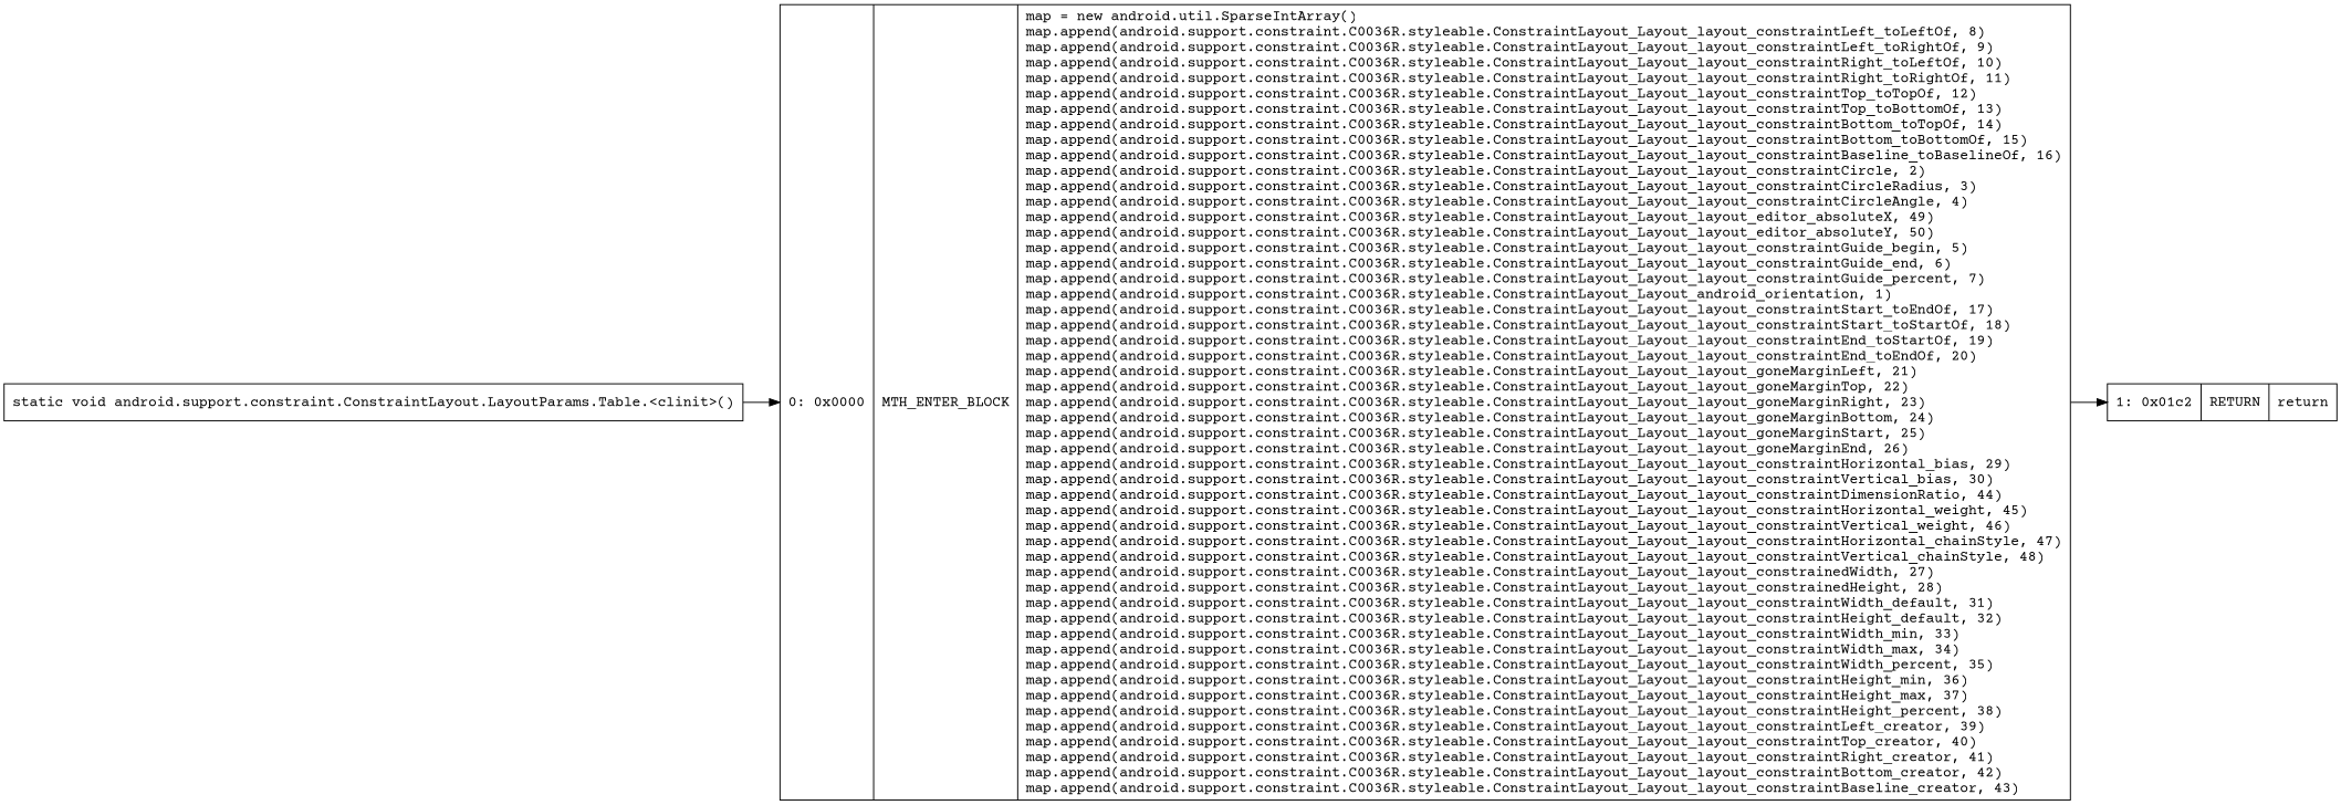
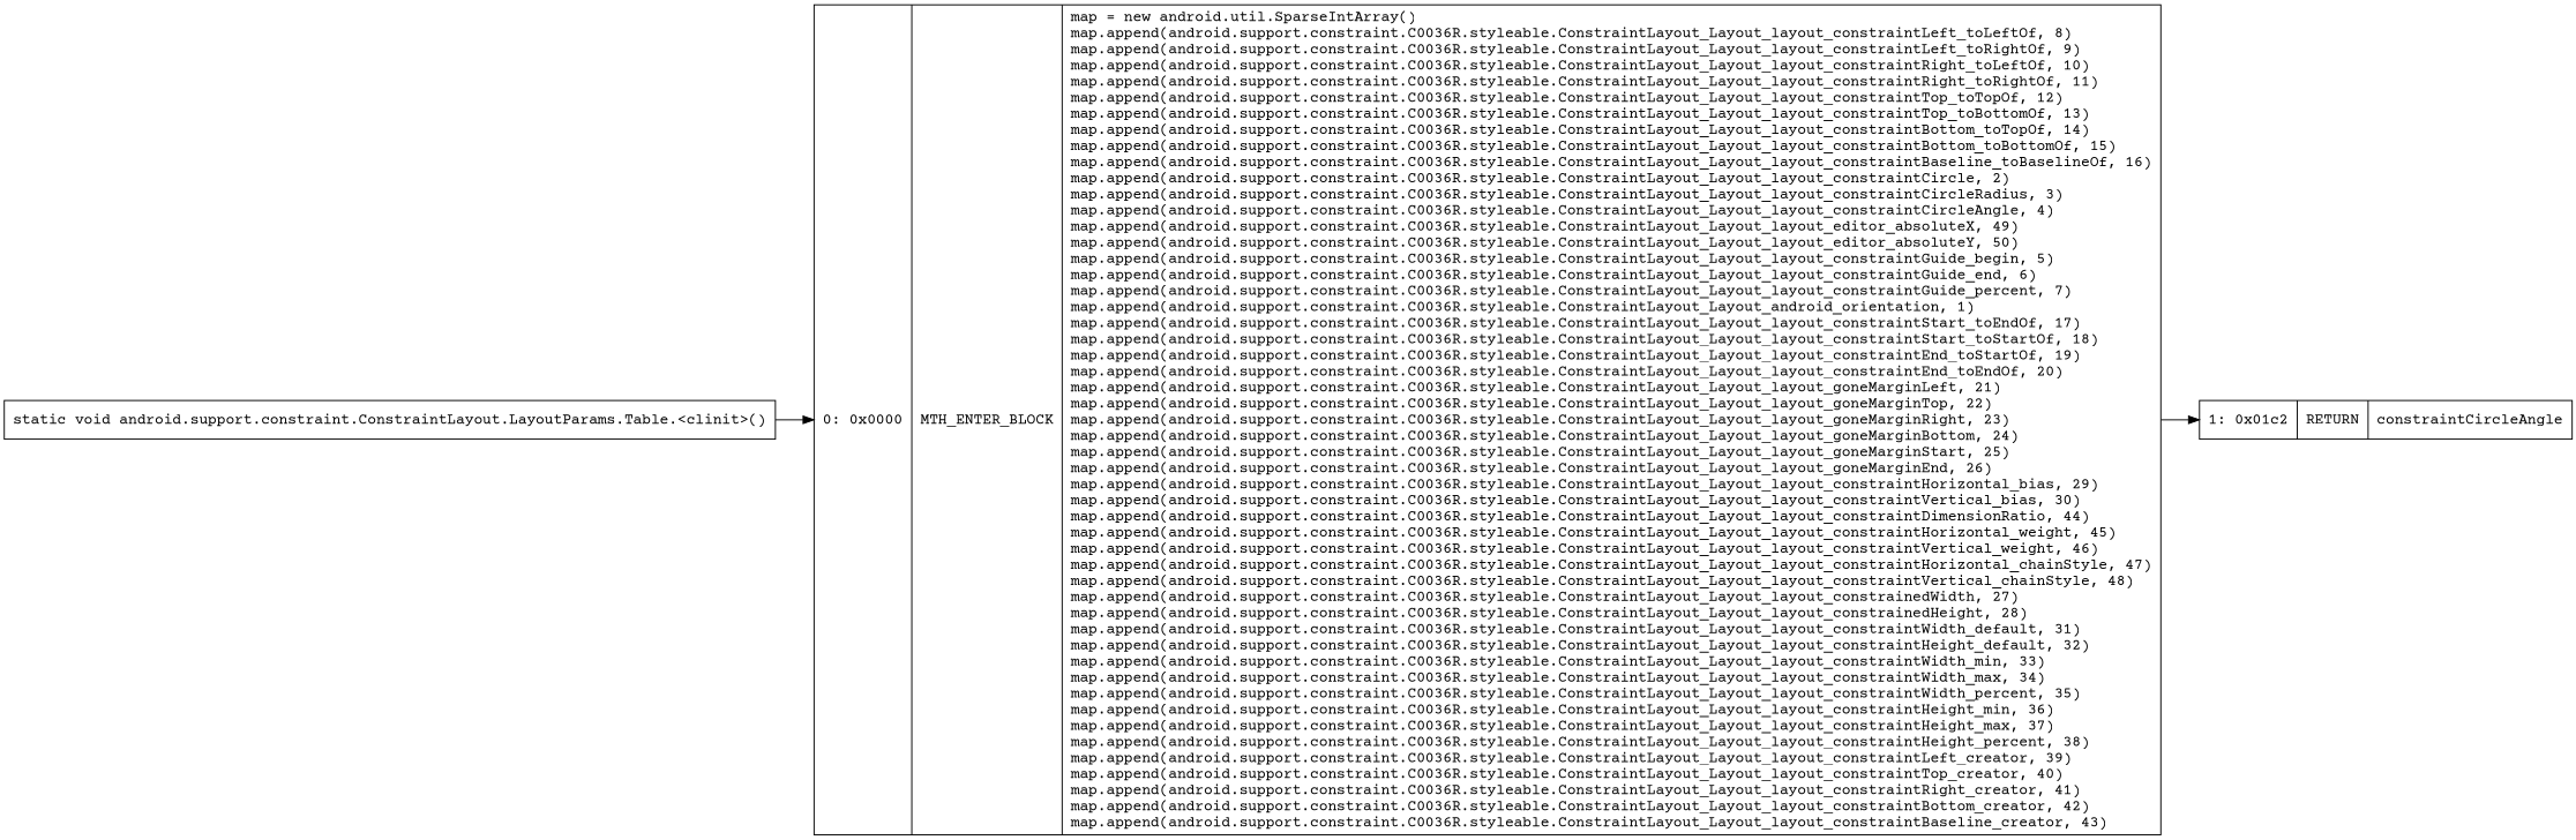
  digraph {
    rankdir=LR
    fontname="Courier Prime"
    node [shape=record fontname="Courier Prime"]
    edge [fontname="Courier Prime"]
    n1 [label="{0\:\ 0x0000|MTH_ENTER_BLOCK\l|map = new android.util.SparseIntArray()\lmap.append(android.support.constraint.C0036R.styleable.ConstraintLayout_Layout_layout_constraintLeft_toLeftOf, 8)\lmap.append(android.support.constraint.C0036R.styleable.ConstraintLayout_Layout_layout_constraintLeft_toRightOf, 9)\lmap.append(android.support.constraint.C0036R.styleable.ConstraintLayout_Layout_layout_constraintRight_toLeftOf, 10)\lmap.append(android.support.constraint.C0036R.styleable.ConstraintLayout_Layout_layout_constraintRight_toRightOf, 11)\lmap.append(android.support.constraint.C0036R.styleable.ConstraintLayout_Layout_layout_constraintTop_toTopOf, 12)\lmap.append(android.support.constraint.C0036R.styleable.ConstraintLayout_Layout_layout_constraintTop_toBottomOf, 13)\lmap.append(android.support.constraint.C0036R.styleable.ConstraintLayout_Layout_layout_constraintBottom_toTopOf, 14)\lmap.append(android.support.constraint.C0036R.styleable.ConstraintLayout_Layout_layout_constraintBottom_toBottomOf, 15)\lmap.append(android.support.constraint.C0036R.styleable.ConstraintLayout_Layout_layout_constraintBaseline_toBaselineOf, 16)\lmap.append(android.support.constraint.C0036R.styleable.ConstraintLayout_Layout_layout_constraintCircle, 2)\lmap.append(android.support.constraint.C0036R.styleable.ConstraintLayout_Layout_layout_constraintCircleRadius, 3)\lmap.append(android.support.constraint.C0036R.styleable.ConstraintLayout_Layout_layout_constraintCircleAngle, 4)\lmap.append(android.support.constraint.C0036R.styleable.ConstraintLayout_Layout_layout_editor_absoluteX, 49)\lmap.append(android.support.constraint.C0036R.styleable.ConstraintLayout_Layout_layout_editor_absoluteY, 50)\lmap.append(android.support.constraint.C0036R.styleable.ConstraintLayout_Layout_layout_constraintGuide_begin, 5)\lmap.append(android.support.constraint.C0036R.styleable.ConstraintLayout_Layout_layout_constraintGuide_end, 6)\lmap.append(android.support.constraint.C0036R.styleable.ConstraintLayout_Layout_layout_constraintGuide_percent, 7)\lmap.append(android.support.constraint.C0036R.styleable.ConstraintLayout_Layout_android_orientation, 1)\lmap.append(android.support.constraint.C0036R.styleable.ConstraintLayout_Layout_layout_constraintStart_toEndOf, 17)\lmap.append(android.support.constraint.C0036R.styleable.ConstraintLayout_Layout_layout_constraintStart_toStartOf, 18)\lmap.append(android.support.constraint.C0036R.styleable.ConstraintLayout_Layout_layout_constraintEnd_toStartOf, 19)\lmap.append(android.support.constraint.C0036R.styleable.ConstraintLayout_Layout_layout_constraintEnd_toEndOf, 20)\lmap.append(android.support.constraint.C0036R.styleable.ConstraintLayout_Layout_layout_goneMarginLeft, 21)\lmap.append(android.support.constraint.C0036R.styleable.ConstraintLayout_Layout_layout_goneMarginTop, 22)\lmap.append(android.support.constraint.C0036R.styleable.ConstraintLayout_Layout_layout_goneMarginRight, 23)\lmap.append(android.support.constraint.C0036R.styleable.ConstraintLayout_Layout_layout_goneMarginBottom, 24)\lmap.append(android.support.constraint.C0036R.styleable.ConstraintLayout_Layout_layout_goneMarginStart, 25)\lmap.append(android.support.constraint.C0036R.styleable.ConstraintLayout_Layout_layout_goneMarginEnd, 26)\lmap.append(android.support.constraint.C0036R.styleable.ConstraintLayout_Layout_layout_constraintHorizontal_bias, 29)\lmap.append(android.support.constraint.C0036R.styleable.ConstraintLayout_Layout_layout_constraintVertical_bias, 30)\lmap.append(android.support.constraint.C0036R.styleable.ConstraintLayout_Layout_layout_constraintDimensionRatio, 44)\lmap.append(android.support.constraint.C0036R.styleable.ConstraintLayout_Layout_layout_constraintHorizontal_weight, 45)\lmap.append(android.support.constraint.C0036R.styleable.ConstraintLayout_Layout_layout_constraintVertical_weight, 46)\lmap.append(android.support.constraint.C0036R.styleable.ConstraintLayout_Layout_layout_constraintHorizontal_chainStyle, 47)\lmap.append(android.support.constraint.C0036R.styleable.ConstraintLayout_Layout_layout_constraintVertical_chainStyle, 48)\lmap.append(android.support.constraint.C0036R.styleable.ConstraintLayout_Layout_layout_constrainedWidth, 27)\lmap.append(android.support.constraint.C0036R.styleable.ConstraintLayout_Layout_layout_constrainedHeight, 28)\lmap.append(android.support.constraint.C0036R.styleable.ConstraintLayout_Layout_layout_constraintWidth_default, 31)\lmap.append(android.support.constraint.C0036R.styleable.ConstraintLayout_Layout_layout_constraintHeight_default, 32)\lmap.append(android.support.constraint.C0036R.styleable.ConstraintLayout_Layout_layout_constraintWidth_min, 33)\lmap.append(android.support.constraint.C0036R.styleable.ConstraintLayout_Layout_layout_constraintWidth_max, 34)\lmap.append(android.support.constraint.C0036R.styleable.ConstraintLayout_Layout_layout_constraintWidth_percent, 35)\lmap.append(android.support.constraint.C0036R.styleable.ConstraintLayout_Layout_layout_constraintHeight_min, 36)\lmap.append(android.support.constraint.C0036R.styleable.ConstraintLayout_Layout_layout_constraintHeight_max, 37)\lmap.append(android.support.constraint.C0036R.styleable.ConstraintLayout_Layout_layout_constraintHeight_percent, 38)\lmap.append(android.support.constraint.C0036R.styleable.ConstraintLayout_Layout_layout_constraintLeft_creator, 39)\lmap.append(android.support.constraint.C0036R.styleable.ConstraintLayout_Layout_layout_constraintTop_creator, 40)\lmap.append(android.support.constraint.C0036R.styleable.ConstraintLayout_Layout_layout_constraintRight_creator, 41)\lmap.append(android.support.constraint.C0036R.styleable.ConstraintLayout_Layout_layout_constraintBottom_creator, 42)\lmap.append(android.support.constraint.C0036R.styleable.ConstraintLayout_Layout_layout_constraintBaseline_creator, 43)\l}"]
-   n2 [label="{1\:\ 0x01c2|RETURN\l|return\l}"]
+   n2 [label="{1\:\ 0x01c2|RETURN\l|constraintCircleAngle\l}"]
    n3 [label="{static void android.support.constraint.ConstraintLayout.LayoutParams.Table.\<clinit\>() }"]
    n1 -> n2
    n3 -> n1
  }
